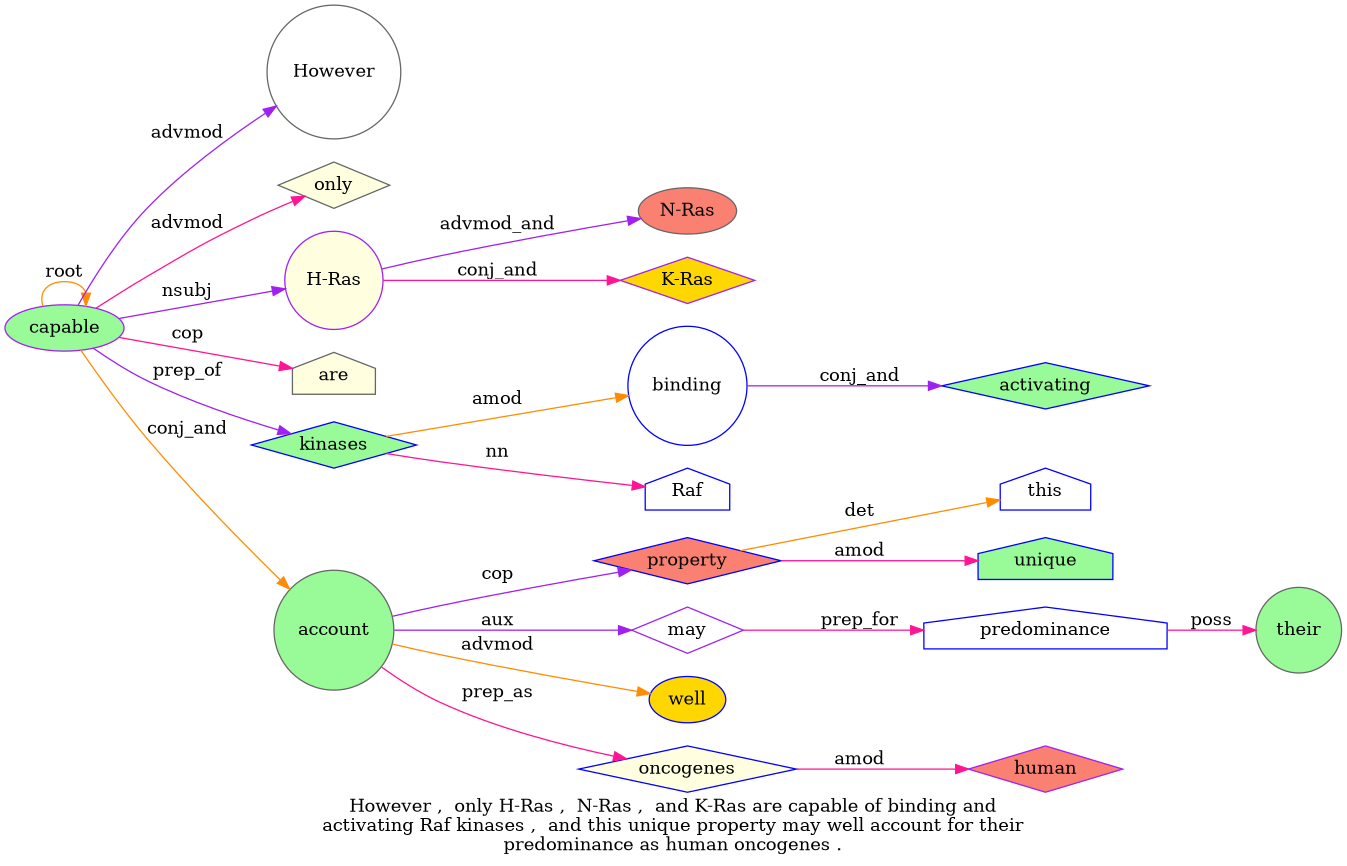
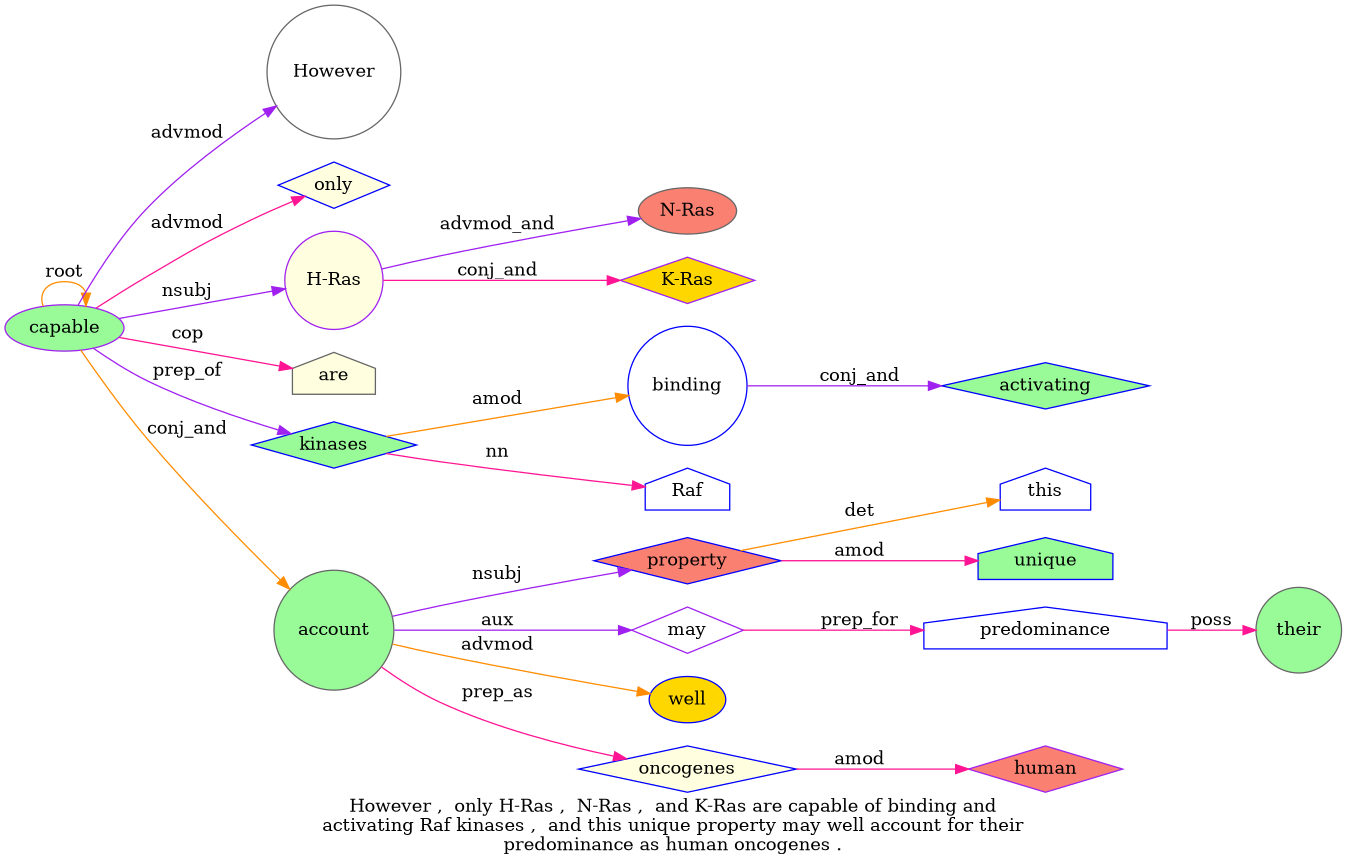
  digraph {
    label="However ,  only H-Ras ,  N-Ras ,  and K-Ras are capable of binding and\nactivating Raf kinases ,  and this unique property may well account for their\npredominance as human oncogenes ."
    rankdir=LR
    node [color=blue fillcolor=palegreen shape=diamond style=filled]
    edge [color=deeppink]
    n1 [color=purple label=capable shape=ellipse]
    n2 [color=gray40 fillcolor=white label=However shape=circle]
-   n3 [color=gray40 fillcolor=lightyellow label=only]
+   n3 [fillcolor=lightyellow label=only]
    n4 [color=purple fillcolor=lightyellow label="H-Ras" shape=circle]
    n5 [color=gray40 fillcolor=lightyellow label=are shape=house]
    n6 [label=kinases]
    n7 [color=gray40 label=account shape=circle]
    n8 [color=gray40 fillcolor=salmon label="N-Ras" shape=ellipse]
    n9 [color=purple fillcolor=gold label="K-Ras"]
    n10 [fillcolor=white label=binding shape=circle]
    n11 [fillcolor=white label=Raf shape=house]
    n12 [fillcolor=salmon label=property]
    n13 [color=purple fillcolor=white label=may]
    n14 [fillcolor=gold label=well shape=ellipse]
    n15 [fillcolor=lightyellow label=oncogenes]
    n16 [label=activating]
    n17 [fillcolor=white label=this shape=house]
    n18 [label=unique shape=house]
    n19 [fillcolor=white label=predominance shape=house]
    n20 [color=gray40 label=their shape=circle]
    n21 [color=purple fillcolor=salmon label=human]
    n1 -> n1 [color=darkorange label=root]
    n1 -> n2 [color=purple label=advmod]
    n1 -> n3 [label=advmod]
    n1 -> n4 [color=purple label=nsubj]
    n1 -> n5 [label=cop]
    n1 -> n6 [color=purple label=prep_of]
    n1 -> n7 [color=darkorange label=conj_and]
    n4 -> n8 [color=purple label=advmod_and]
    n4 -> n9 [label=conj_and]
    n6 -> n10 [color=darkorange label=amod]
    n6 -> n11 [label=nn]
-   n7 -> n12 [color=purple label=cop]
+   n7 -> n12 [color=purple label=nsubj]
    n7 -> n13 [color=purple label=aux]
    n7 -> n14 [color=darkorange label=advmod]
    n7 -> n15 [label=prep_as]
    n10 -> n16 [color=purple label=conj_and]
    n12 -> n17 [color=darkorange label=det]
    n12 -> n18 [label=amod]
    n13 -> n19 [label=prep_for]
    n15 -> n21 [label=amod]
    n19 -> n20 [label=poss]
  }
